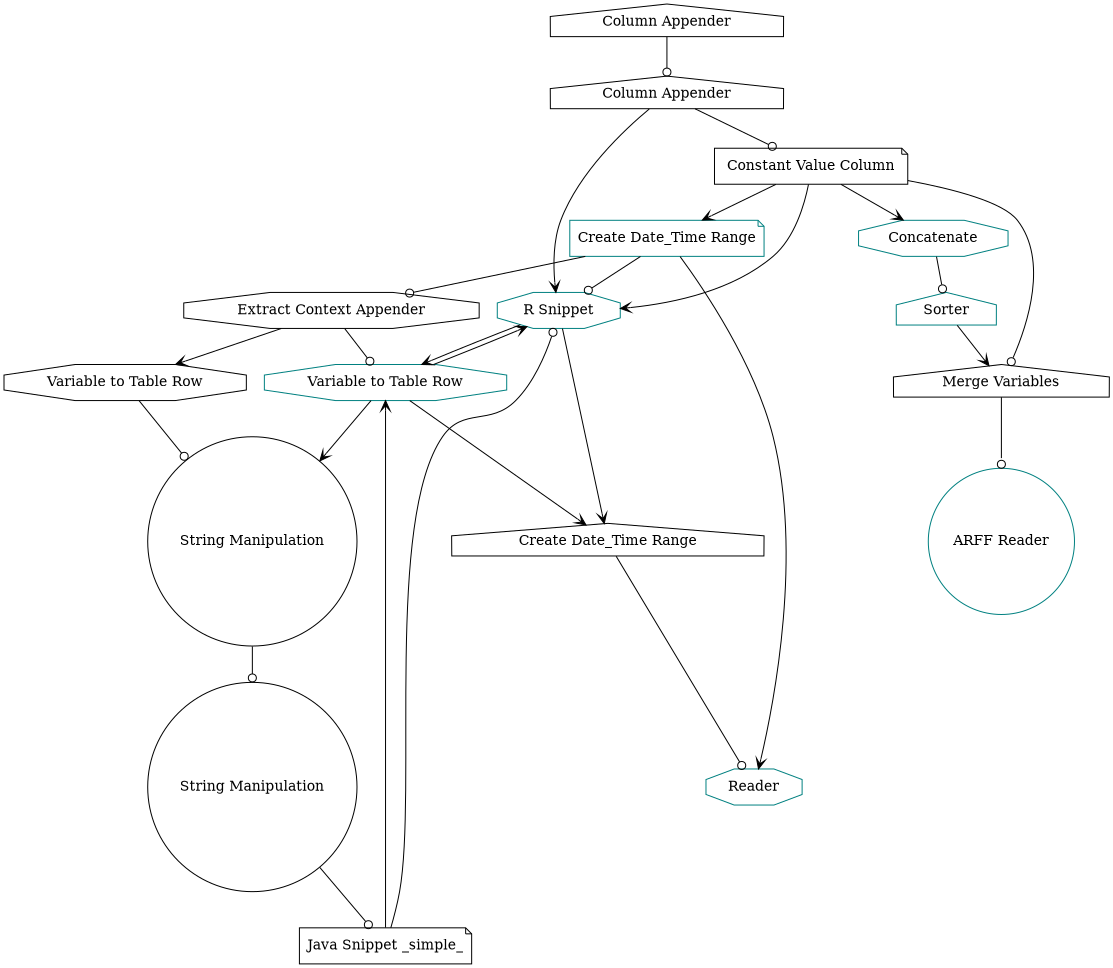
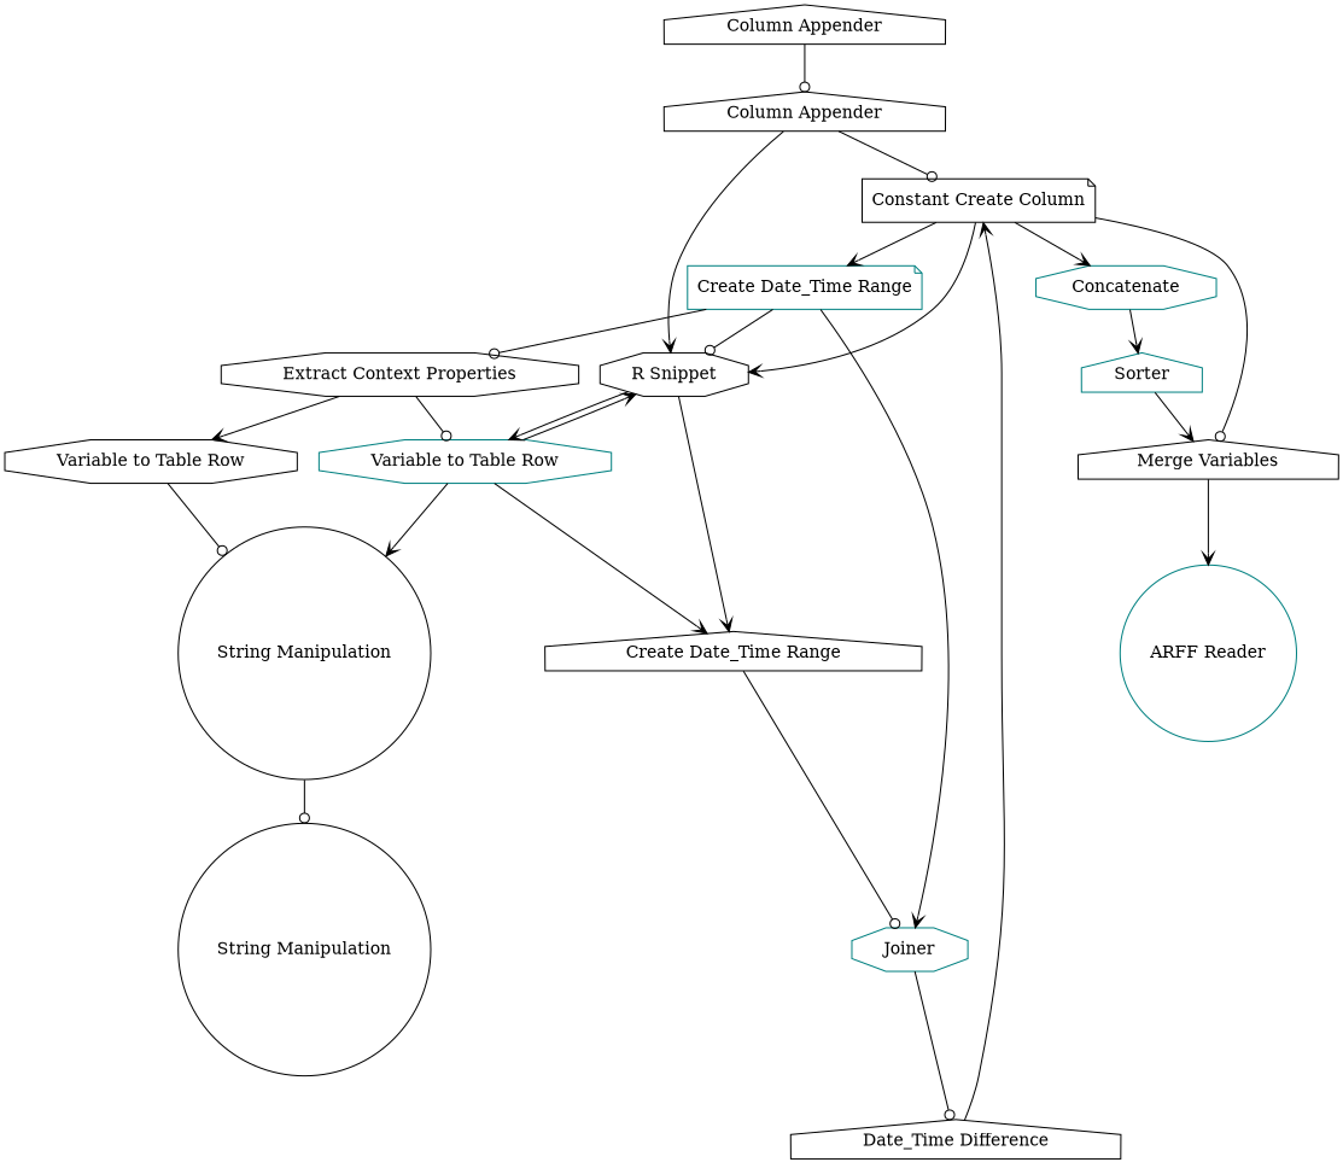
  digraph {
    rankdir=TB
    node [color=black shape=house]
    edge [arrowhead=vee]
    n1 [label="Merge Variables"]
    n2 [color=teal label="ARFF Reader" shape=circle]
    n3 [color=teal label="Variable to Table Row" shape=octagon]
-   n4 [color=teal label="R Snippet" shape=octagon]
+   n4 [label="R Snippet" shape=octagon]
    n5 [label="String Manipulation" shape=circle]
    n6 [label="Create Date_Time Range"]
    n7 [label="String Manipulation" shape=circle]
-   n8 [color=teal label=Reader shape=octagon]
+   n8 [color=teal label=Joiner shape=octagon]
    n9 [label="Variable to Table Row" shape=octagon]
-   n10 [label="Java Snippet _simple_" shape=note]
-   n12 [label="Constant Value Column" shape=note]
+   n11 [label="Date_Time Difference"]
+   n12 [label="Constant Create Column" shape=note]
    n13 [color=teal label="Create Date_Time Range" shape=note]
    n14 [color=teal label=Concatenate shape=octagon]
-   n15 [label="Extract Context Appender" shape=octagon]
+   n15 [label="Extract Context Properties" shape=octagon]
    n16 [color=teal label=Sorter]
    n17 [label="Column Appender"]
    n18 [label="Column Appender"]
-   n1 -> n2 [arrowhead=odot]
+   n1 -> n2
    n3 -> n4
    n3 -> n5
    n3 -> n6
    n4 -> n3
    n4 -> n6
    n5 -> n7 [arrowhead=odot]
    n6 -> n8 [arrowhead=odot]
-   n7 -> n10 [arrowhead=odot]
+   n8 -> n11 [arrowhead=odot]
    n9 -> n5 [arrowhead=odot]
-   n10 -> n3
-   n10 -> n4 [arrowhead=odot]
+   n11 -> n12
    n12 -> n1 [arrowhead=odot]
    n12 -> n4
    n12 -> n13
    n12 -> n14
    n13 -> n4 [arrowhead=odot]
    n13 -> n8
    n13 -> n15 [arrowhead=odot]
-   n14 -> n16 [arrowhead=odot]
+   n14 -> n16
    n15 -> n3 [arrowhead=odot]
    n15 -> n9
    n16 -> n1
    n17 -> n18 [arrowhead=odot]
    n18 -> n4
    n18 -> n12 [arrowhead=odot]
  }
